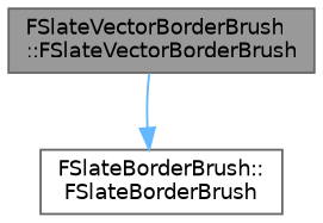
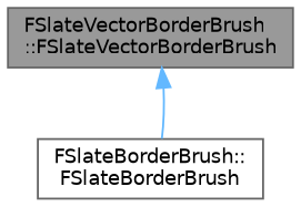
  digraph {
    rankdir=TB
    node [fontname=Helvetica fontsize=10 shape=box style=filled]
    n1 [color=gray40 fillcolor=grey60 fontcolor=black height=0.2 label="FSlateVectorBorderBrush\l::FSlateVectorBorderBrush" width=0.4]
    n2 [color=grey40 fillcolor=white height=0.2 label="FSlateBorderBrush::\lFSlateBorderBrush" width=0.4]
-   n1 -> n2 [color=steelblue1 fontname=Helvetica fontsize=10 labelfontname=Helvetica labelfontsize=10 style=solid]
+   n2 -> n1 [color=steelblue1 fontname=Helvetica fontsize=10 labelfontname=Helvetica labelfontsize=10 style=solid]
  }
